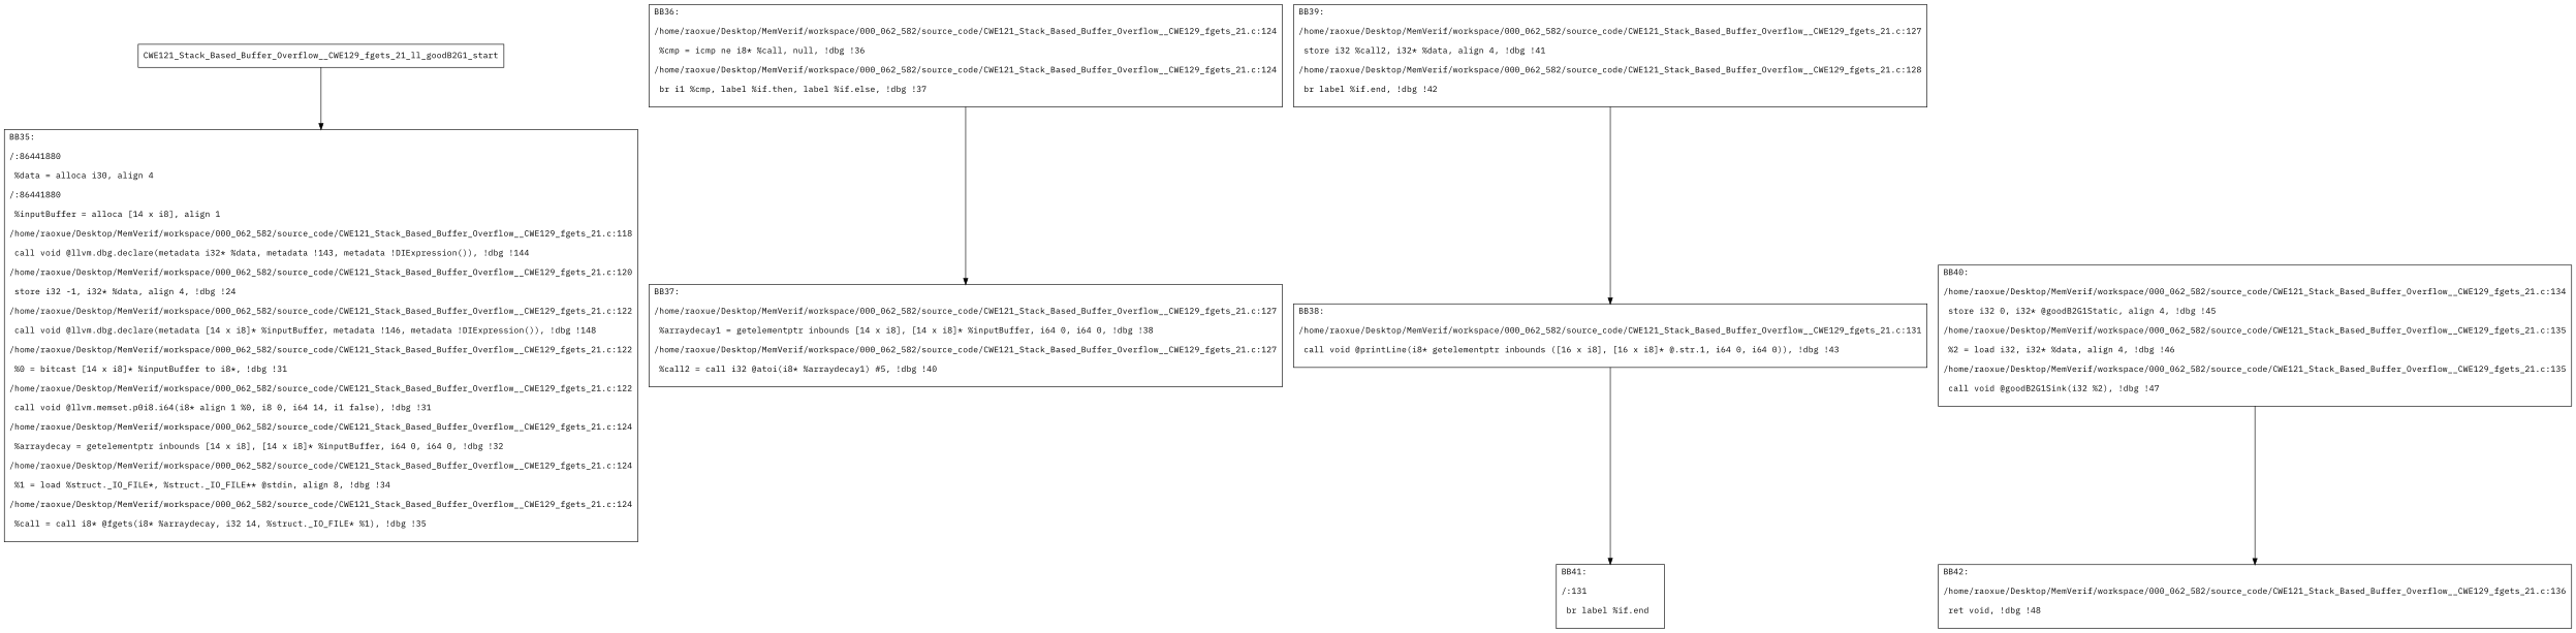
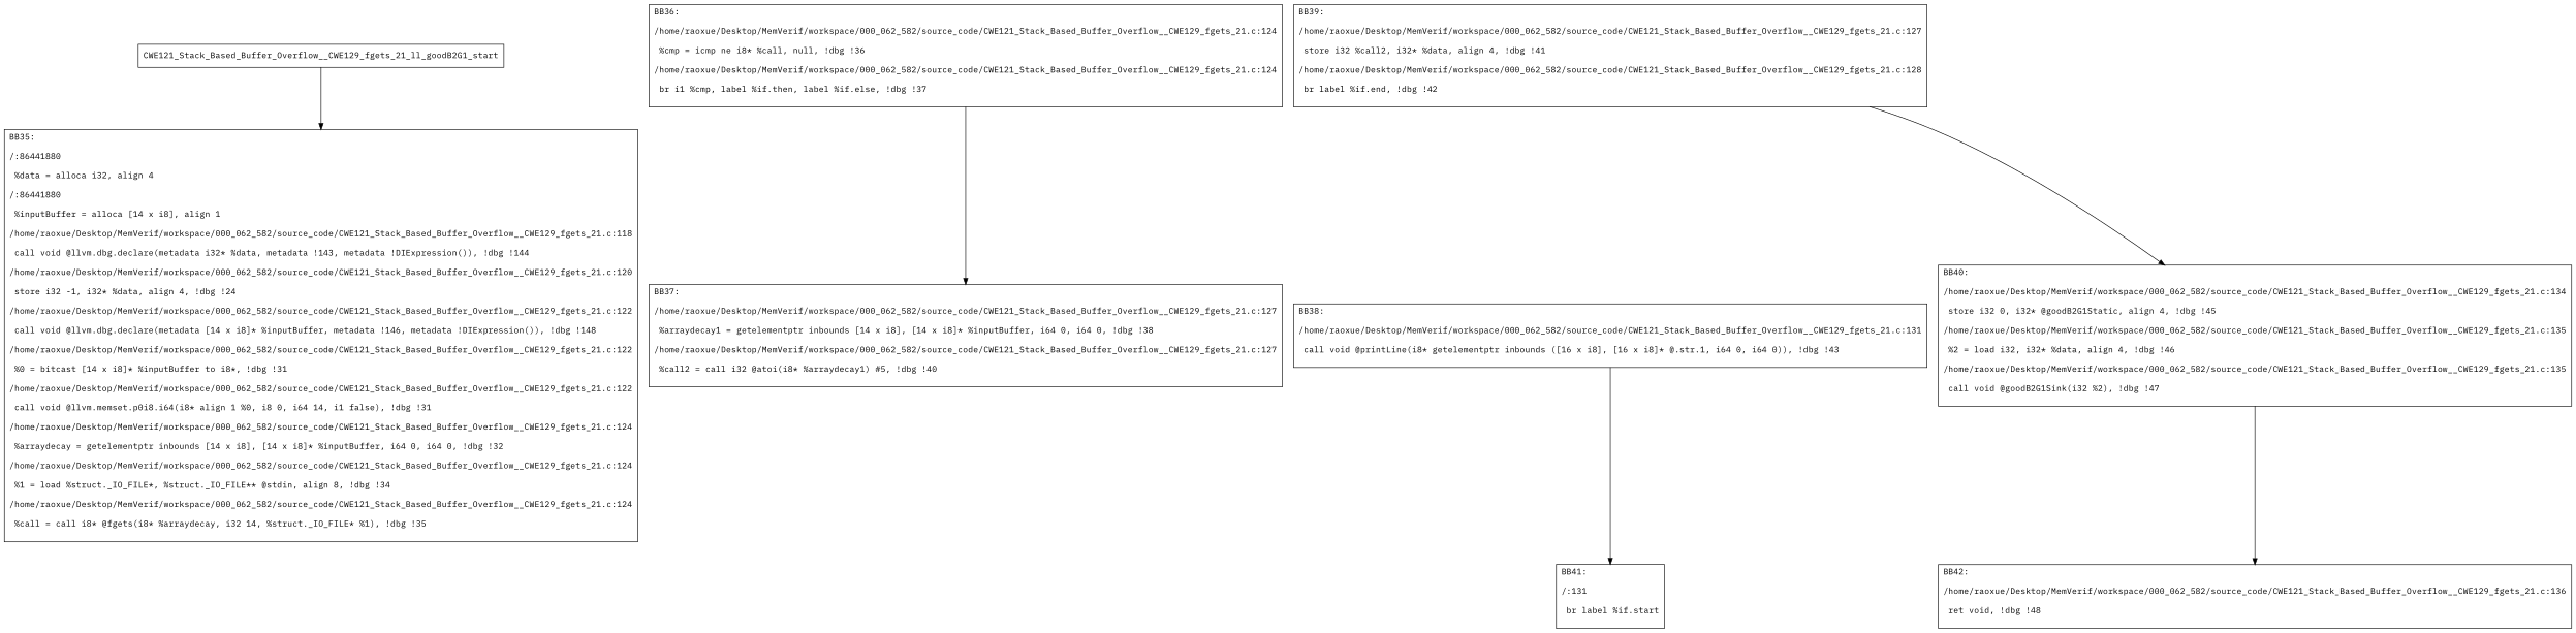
  digraph {
    fontname="IBM Plex Mono"
    node [fontname="IBM Plex Mono" shape=record]
    edge [fontname="IBM Plex Mono"]
    n1 [label="{CWE121_Stack_Based_Buffer_Overflow__CWE129_fgets_21_ll_goodB2G1_start}"]
-   n2 [label="{BB35:\l\l/:86441880\l\n  %data = alloca i30, align 4\l\n/:86441880\l\n  %inputBuffer = alloca [14 x i8], align 1\l\n/home/raoxue/Desktop/MemVerif/workspace/000_062_582/source_code/CWE121_Stack_Based_Buffer_Overflow__CWE129_fgets_21.c:118\l\n  call void @llvm.dbg.declare(metadata i32* %data, metadata !143, metadata !DIExpression()), !dbg !144\l\n/home/raoxue/Desktop/MemVerif/workspace/000_062_582/source_code/CWE121_Stack_Based_Buffer_Overflow__CWE129_fgets_21.c:120\l\n  store i32 -1, i32* %data, align 4, !dbg !24\l\n/home/raoxue/Desktop/MemVerif/workspace/000_062_582/source_code/CWE121_Stack_Based_Buffer_Overflow__CWE129_fgets_21.c:122\l\n  call void @llvm.dbg.declare(metadata [14 x i8]* %inputBuffer, metadata !146, metadata !DIExpression()), !dbg !148\l\n/home/raoxue/Desktop/MemVerif/workspace/000_062_582/source_code/CWE121_Stack_Based_Buffer_Overflow__CWE129_fgets_21.c:122\l\n  %0 = bitcast [14 x i8]* %inputBuffer to i8*, !dbg !31\l\n/home/raoxue/Desktop/MemVerif/workspace/000_062_582/source_code/CWE121_Stack_Based_Buffer_Overflow__CWE129_fgets_21.c:122\l\n  call void @llvm.memset.p0i8.i64(i8* align 1 %0, i8 0, i64 14, i1 false), !dbg !31\l\n/home/raoxue/Desktop/MemVerif/workspace/000_062_582/source_code/CWE121_Stack_Based_Buffer_Overflow__CWE129_fgets_21.c:124\l\n  %arraydecay = getelementptr inbounds [14 x i8], [14 x i8]* %inputBuffer, i64 0, i64 0, !dbg !32\l\n/home/raoxue/Desktop/MemVerif/workspace/000_062_582/source_code/CWE121_Stack_Based_Buffer_Overflow__CWE129_fgets_21.c:124\l\n  %1 = load %struct._IO_FILE*, %struct._IO_FILE** @stdin, align 8, !dbg !34\l\n/home/raoxue/Desktop/MemVerif/workspace/000_062_582/source_code/CWE121_Stack_Based_Buffer_Overflow__CWE129_fgets_21.c:124\l\n  %call = call i8* @fgets(i8* %arraydecay, i32 14, %struct._IO_FILE* %1), !dbg !35\l\n}"]
+   n2 [label="{BB35:\l\l/:86441880\l\n  %data = alloca i32, align 4\l\n/:86441880\l\n  %inputBuffer = alloca [14 x i8], align 1\l\n/home/raoxue/Desktop/MemVerif/workspace/000_062_582/source_code/CWE121_Stack_Based_Buffer_Overflow__CWE129_fgets_21.c:118\l\n  call void @llvm.dbg.declare(metadata i32* %data, metadata !143, metadata !DIExpression()), !dbg !144\l\n/home/raoxue/Desktop/MemVerif/workspace/000_062_582/source_code/CWE121_Stack_Based_Buffer_Overflow__CWE129_fgets_21.c:120\l\n  store i32 -1, i32* %data, align 4, !dbg !24\l\n/home/raoxue/Desktop/MemVerif/workspace/000_062_582/source_code/CWE121_Stack_Based_Buffer_Overflow__CWE129_fgets_21.c:122\l\n  call void @llvm.dbg.declare(metadata [14 x i8]* %inputBuffer, metadata !146, metadata !DIExpression()), !dbg !148\l\n/home/raoxue/Desktop/MemVerif/workspace/000_062_582/source_code/CWE121_Stack_Based_Buffer_Overflow__CWE129_fgets_21.c:122\l\n  %0 = bitcast [14 x i8]* %inputBuffer to i8*, !dbg !31\l\n/home/raoxue/Desktop/MemVerif/workspace/000_062_582/source_code/CWE121_Stack_Based_Buffer_Overflow__CWE129_fgets_21.c:122\l\n  call void @llvm.memset.p0i8.i64(i8* align 1 %0, i8 0, i64 14, i1 false), !dbg !31\l\n/home/raoxue/Desktop/MemVerif/workspace/000_062_582/source_code/CWE121_Stack_Based_Buffer_Overflow__CWE129_fgets_21.c:124\l\n  %arraydecay = getelementptr inbounds [14 x i8], [14 x i8]* %inputBuffer, i64 0, i64 0, !dbg !32\l\n/home/raoxue/Desktop/MemVerif/workspace/000_062_582/source_code/CWE121_Stack_Based_Buffer_Overflow__CWE129_fgets_21.c:124\l\n  %1 = load %struct._IO_FILE*, %struct._IO_FILE** @stdin, align 8, !dbg !34\l\n/home/raoxue/Desktop/MemVerif/workspace/000_062_582/source_code/CWE121_Stack_Based_Buffer_Overflow__CWE129_fgets_21.c:124\l\n  %call = call i8* @fgets(i8* %arraydecay, i32 14, %struct._IO_FILE* %1), !dbg !35\l\n}"]
    n3 [label="{BB36:\l\l/home/raoxue/Desktop/MemVerif/workspace/000_062_582/source_code/CWE121_Stack_Based_Buffer_Overflow__CWE129_fgets_21.c:124\l\n  %cmp = icmp ne i8* %call, null, !dbg !36\l\n/home/raoxue/Desktop/MemVerif/workspace/000_062_582/source_code/CWE121_Stack_Based_Buffer_Overflow__CWE129_fgets_21.c:124\l\n  br i1 %cmp, label %if.then, label %if.else, !dbg !37\l\n}"]
    n4 [label="{BB37:\l\l/home/raoxue/Desktop/MemVerif/workspace/000_062_582/source_code/CWE121_Stack_Based_Buffer_Overflow__CWE129_fgets_21.c:127\l\n  %arraydecay1 = getelementptr inbounds [14 x i8], [14 x i8]* %inputBuffer, i64 0, i64 0, !dbg !38\l\n/home/raoxue/Desktop/MemVerif/workspace/000_062_582/source_code/CWE121_Stack_Based_Buffer_Overflow__CWE129_fgets_21.c:127\l\n  %call2 = call i32 @atoi(i8* %arraydecay1) #5, !dbg !40\l\n}"]
    n5 [label="{BB38:\l\l/home/raoxue/Desktop/MemVerif/workspace/000_062_582/source_code/CWE121_Stack_Based_Buffer_Overflow__CWE129_fgets_21.c:131\l\n  call void @printLine(i8* getelementptr inbounds ([16 x i8], [16 x i8]* @.str.1, i64 0, i64 0)), !dbg !43\l\n}"]
-   n6 [label="{BB41:\l\l/:131\l\n  br label %if.end\l\n}"]
+   n6 [label="{BB41:\l\l/:131\l\n  br label %if.start\l\n}"]
    n7 [label="{BB39:\l\l/home/raoxue/Desktop/MemVerif/workspace/000_062_582/source_code/CWE121_Stack_Based_Buffer_Overflow__CWE129_fgets_21.c:127\l\n  store i32 %call2, i32* %data, align 4, !dbg !41\l\n/home/raoxue/Desktop/MemVerif/workspace/000_062_582/source_code/CWE121_Stack_Based_Buffer_Overflow__CWE129_fgets_21.c:128\l\n  br label %if.end, !dbg !42\l\n}"]
    n8 [label="{BB40:\l\l/home/raoxue/Desktop/MemVerif/workspace/000_062_582/source_code/CWE121_Stack_Based_Buffer_Overflow__CWE129_fgets_21.c:134\l\n  store i32 0, i32* @goodB2G1Static, align 4, !dbg !45\l\n/home/raoxue/Desktop/MemVerif/workspace/000_062_582/source_code/CWE121_Stack_Based_Buffer_Overflow__CWE129_fgets_21.c:135\l\n  %2 = load i32, i32* %data, align 4, !dbg !46\l\n/home/raoxue/Desktop/MemVerif/workspace/000_062_582/source_code/CWE121_Stack_Based_Buffer_Overflow__CWE129_fgets_21.c:135\l\n  call void @goodB2G1Sink(i32 %2), !dbg !47\l\n}"]
    n9 [label="{BB42:\l\l/home/raoxue/Desktop/MemVerif/workspace/000_062_582/source_code/CWE121_Stack_Based_Buffer_Overflow__CWE129_fgets_21.c:136\l\n  ret void, !dbg !48\l\n}"]
    n1 -> n2
    n3 -> n4
    n5 -> n6
-   n7 -> n5
+   n7 -> n8
    n8 -> n9
  }
